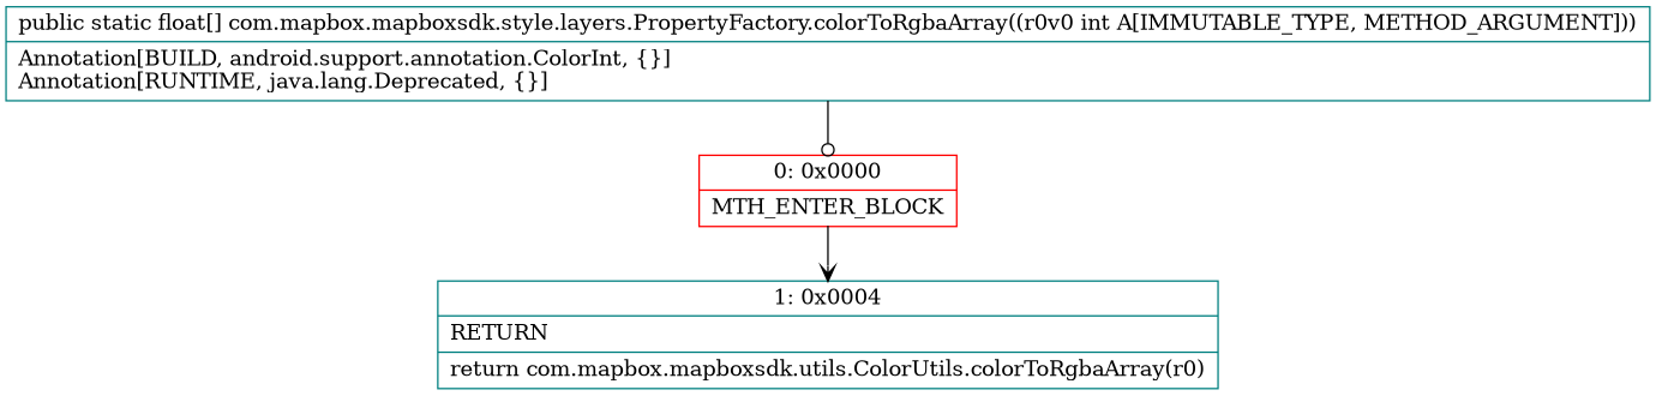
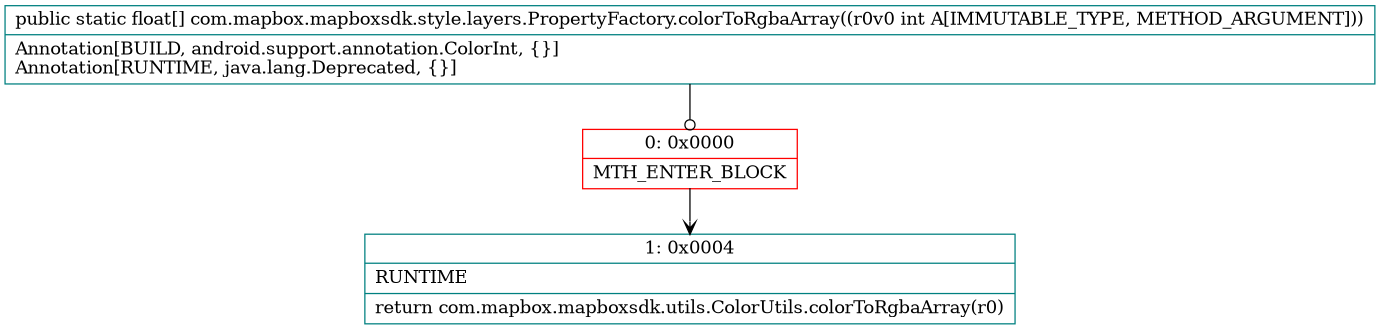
  digraph {
    node [shape=record color=teal]
    n1 [label="{0\:\ 0x0000|MTH_ENTER_BLOCK\l}" color=red]
-   n2 [label="{1\:\ 0x0004|RETURN\l|return com.mapbox.mapboxsdk.utils.ColorUtils.colorToRgbaArray(r0)\l}"]
+   n2 [label="{1\:\ 0x0004|RUNTIME\l|return com.mapbox.mapboxsdk.utils.ColorUtils.colorToRgbaArray(r0)\l}"]
    n3 [label="{public static float[] com.mapbox.mapboxsdk.style.layers.PropertyFactory.colorToRgbaArray((r0v0 int A[IMMUTABLE_TYPE, METHOD_ARGUMENT]))  | Annotation[BUILD, android.support.annotation.ColorInt, \{\}]\lAnnotation[RUNTIME, java.lang.Deprecated, \{\}]\l}"]
    n1 -> n2 [arrowhead=vee]
    n3 -> n1 [arrowhead=odot]
  }
